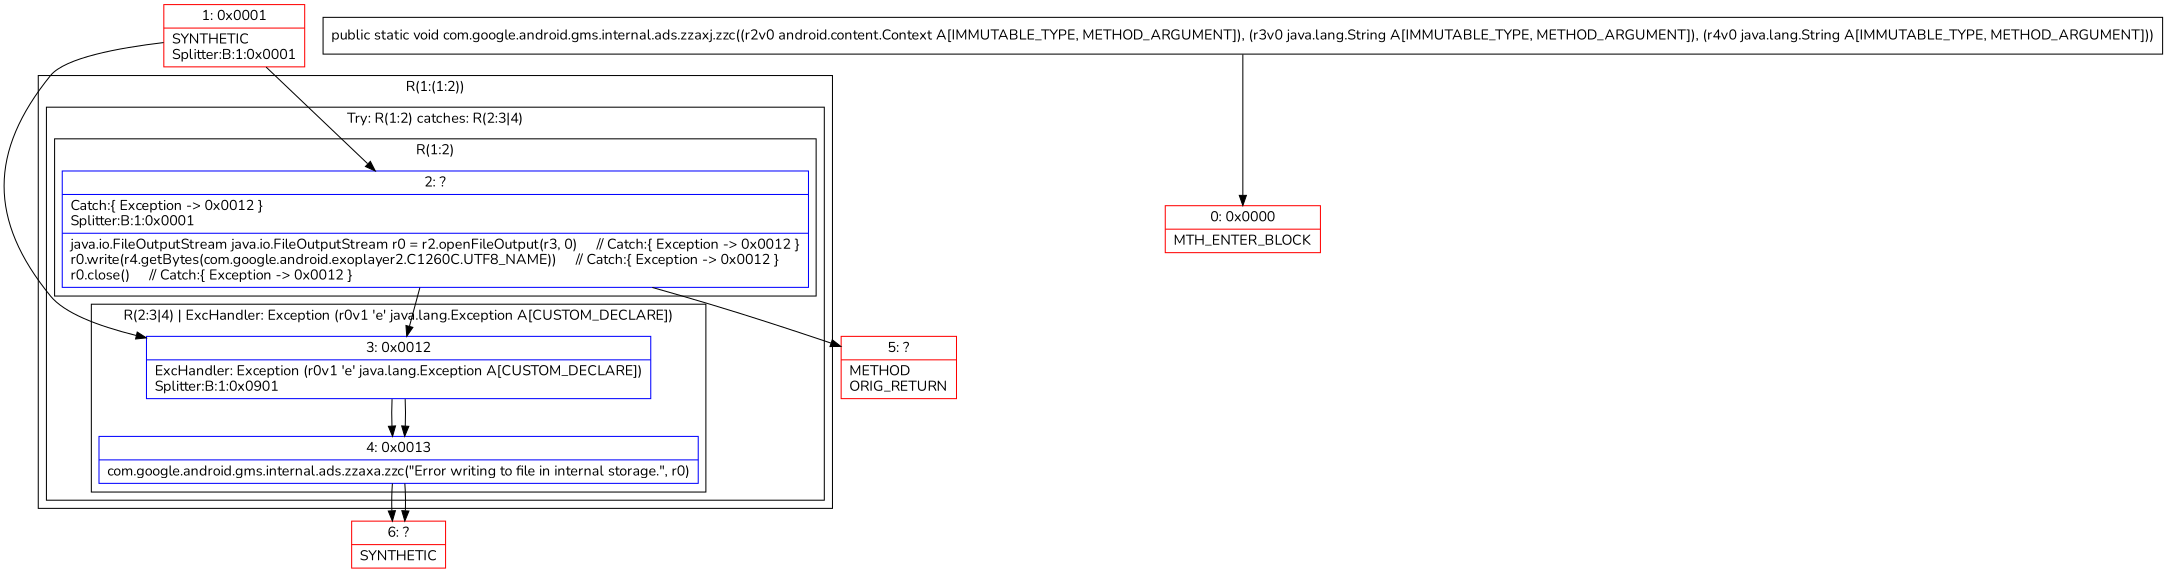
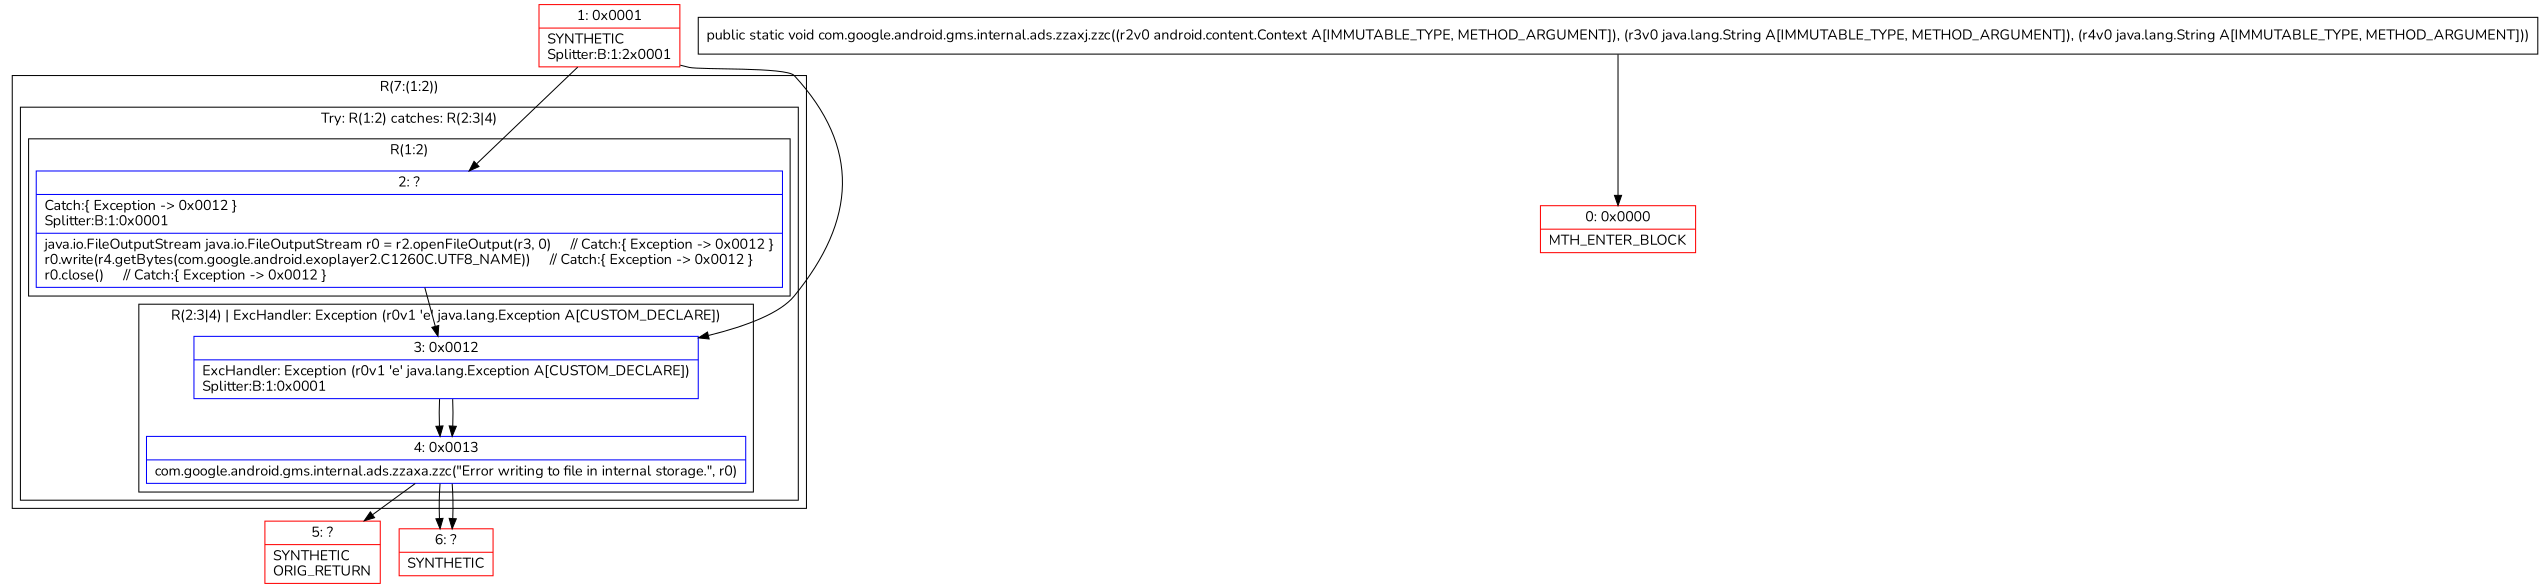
  digraph {
    fontname=Nunito
    node [color=red fontname=Nunito shape=record]
    edge [fontname=Nunito]
    n1 [color=blue label="{2\:\ ?|Catch:\{ Exception \-\> 0x0012 \}\lSplitter:B:1:0x0001\l|java.io.FileOutputStream java.io.FileOutputStream r0 = r2.openFileOutput(r3, 0)     \/\/ Catch:\{ Exception \-\> 0x0012 \}\lr0.write(r4.getBytes(com.google.android.exoplayer2.C1260C.UTF8_NAME))     \/\/ Catch:\{ Exception \-\> 0x0012 \}\lr0.close()     \/\/ Catch:\{ Exception \-\> 0x0012 \}\l}"]
-   n2 [color=blue label="{3\:\ 0x0012|ExcHandler: Exception (r0v1 'e' java.lang.Exception A[CUSTOM_DECLARE])\lSplitter:B:1:0x0901\l}"]
+   n2 [color=blue label="{3\:\ 0x0012|ExcHandler: Exception (r0v1 'e' java.lang.Exception A[CUSTOM_DECLARE])\lSplitter:B:1:0x0001\l}"]
    n3 [color=blue label="{4\:\ 0x0013|com.google.android.gms.internal.ads.zzaxa.zzc(\"Error writing to file in internal storage.\", r0)\l}"]
-   n4 [label="{5\:\ ?|METHOD\lORIG_RETURN\l}"]
+   n4 [label="{5\:\ ?|SYNTHETIC\lORIG_RETURN\l}"]
    n5 [label="{6\:\ ?|SYNTHETIC\l}"]
    n6 [label="{0\:\ 0x0000|MTH_ENTER_BLOCK\l}"]
-   n7 [label="{1\:\ 0x0001|SYNTHETIC\lSplitter:B:1:0x0001\l}"]
+   n7 [label="{1\:\ 0x0001|SYNTHETIC\lSplitter:B:1:2x0001\l}"]
    n8 [label="{public static void com.google.android.gms.internal.ads.zzaxj.zzc((r2v0 android.content.Context A[IMMUTABLE_TYPE, METHOD_ARGUMENT]), (r3v0 java.lang.String A[IMMUTABLE_TYPE, METHOD_ARGUMENT]), (r4v0 java.lang.String A[IMMUTABLE_TYPE, METHOD_ARGUMENT])) }" color=""]
    subgraph cluster_1 {
-     label="R(1:(1:2))"
+     label="R(7:(1:2))"
      subgraph cluster_2 {
        label="Try: R(1:2) catches: R(2:3|4)"
        subgraph cluster_3 {
          label="R(1:2)"
          n1
        }
        subgraph cluster_4 {
          label="R(2:3|4) | ExcHandler: Exception (r0v1 'e' java.lang.Exception A[CUSTOM_DECLARE])\l"
          n2
          n3
        }
      }
    }
    subgraph cluster_5 {
      label="R(2:3|4) | ExcHandler: Exception (r0v1 'e' java.lang.Exception A[CUSTOM_DECLARE])\l"
    }
    n1 -> n2
-   n1 -> n4
+   n3 -> n4
    n2 -> n3
    n2 -> n3
    n3 -> n5
    n3 -> n5
    n7 -> n1
    n7 -> n2
    n8 -> n6
  }
